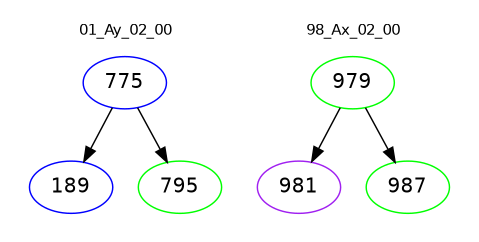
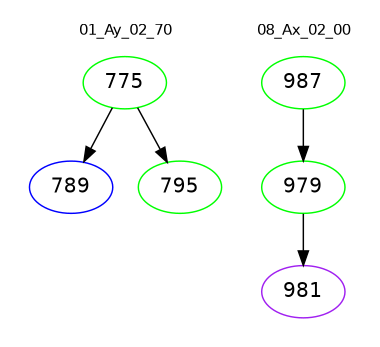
  digraph {
    fontname="DejaVu Sans"
    node [color=green fontname="DejaVu Sans"]
    edge [color=black fontname="DejaVu Sans"]
-   n1 [color=blue label=775]
-   n2 [color=blue label=189]
+   n1 [label=775]
+   n2 [color=blue label=789]
    n3 [label=795]
    n4 [label=979]
    n5 [color=purple label=981]
    n6 [label=987]
    subgraph cluster_1 {
      color=white
      fontsize=10
-     label="01_Ay_02_00"
+     label="01_Ay_02_70"
      n1
      n2
      n3
    }
    subgraph cluster_2 {
      color=white
      fontsize=10
-     label="98_Ax_02_00"
+     label="08_Ax_02_00"
      n4
      n5
      n6
    }
    n1 -> n2
    n1 -> n3
    n4 -> n5
-   n4 -> n6
+   n6 -> n4
  }
